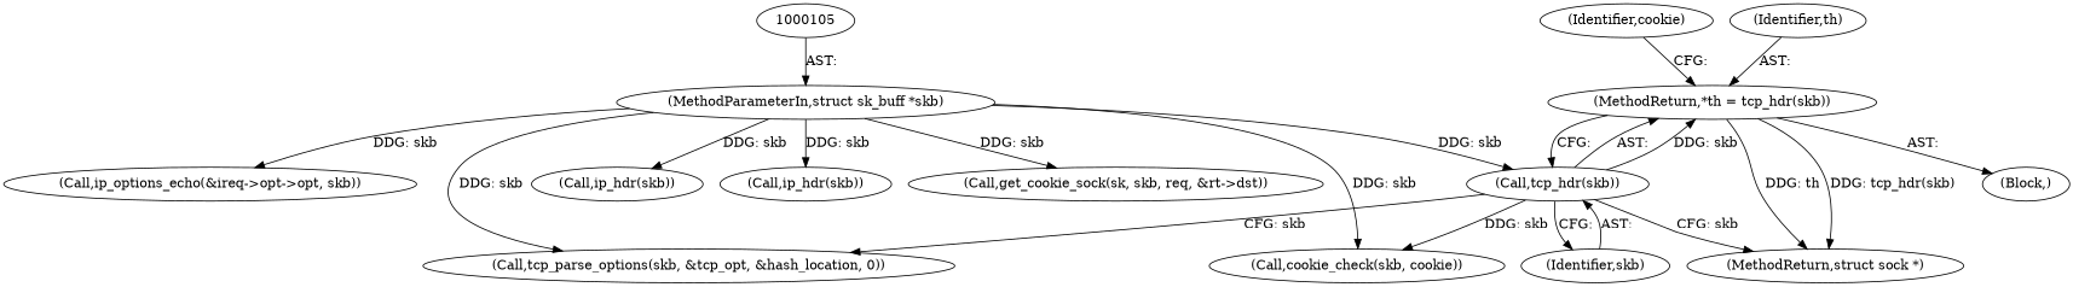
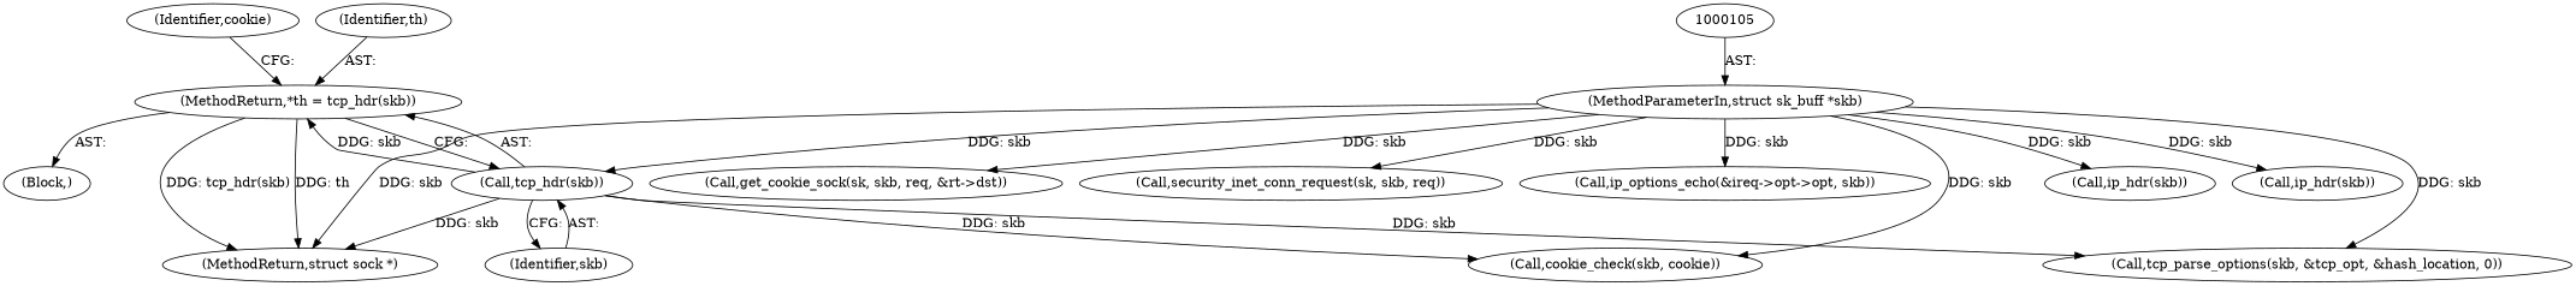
  digraph {
    n1 [label="(MethodReturn,*th = tcp_hdr(skb))"]
    n2 [label="(Call,tcp_hdr(skb))"]
    n3 [label="(MethodReturn,struct sock *)"]
    n4 [label="(Block,)"]
    n5 [label="(Identifier,skb)"]
    n6 [label="(Call,tcp_parse_options(skb, &tcp_opt, &hash_location, 0))"]
    n7 [label="(Call,cookie_check(skb, cookie))"]
    n8 [label="(MethodParameterIn,struct sk_buff *skb)"]
    n9 [label="(Call,ip_hdr(skb))"]
    n10 [label="(Call,ip_hdr(skb))"]
    n11 [label="(Call,get_cookie_sock(sk, skb, req, &rt->dst))"]
+   n12 [label="(Call,security_inet_conn_request(sk, skb, req))"]
    n13 [label="(Call,ip_options_echo(&ireq->opt->opt, skb))"]
    1000105
    n15 [label="(Identifier,th)"]
    n16 [label="(Identifier,cookie)"]
    n1 -> n2 [label="CFG: "]
    n1 -> n3 [label="DDG: th"]
    n1 -> n3 [label="DDG: tcp_hdr(skb)"]
    n1 -> n4 [label="AST: "]
    n2 -> n1 [label="AST: "]
    n2 -> n1 [label="DDG: skb"]
-   n2 -> n3 [label="CFG: skb"]
+   n2 -> n3 [label="DDG: skb"]
    n2 -> n5 [label="CFG: "]
-   n2 -> n6 [label="CFG: skb"]
+   n2 -> n6 [label="DDG: skb"]
    n2 -> n7 [label="DDG: skb"]
    n5 -> n2 [label="AST: "]
    n8 -> n2 [label="DDG: skb"]
+   n8 -> n3 [label="DDG: skb"]
    n8 -> n6 [label="DDG: skb"]
    n8 -> n7 [label="DDG: skb"]
    n8 -> n9 [label="DDG: skb"]
    n8 -> n10 [label="DDG: skb"]
    n8 -> n11 [label="DDG: skb"]
+   n8 -> n12 [label="DDG: skb"]
    n8 -> n13 [label="DDG: skb"]
    1000105 -> n8 [label="AST: "]
    n15 -> n1 [label="AST: "]
    n16 -> n1 [label="CFG: "]
  }
